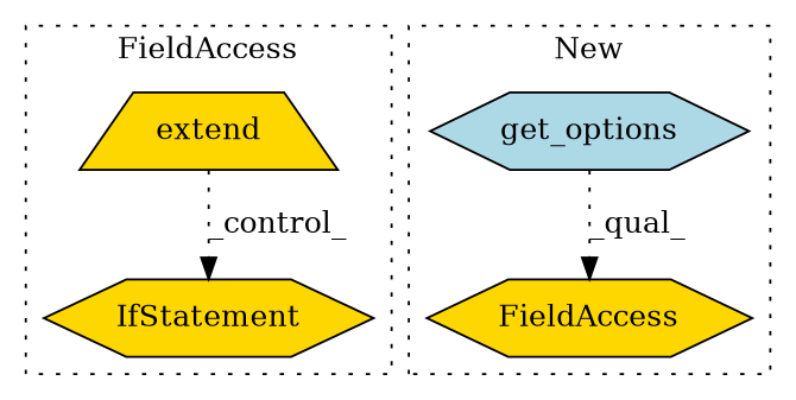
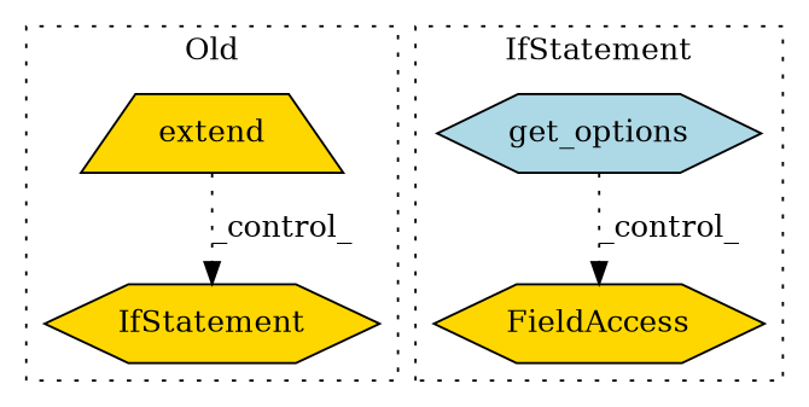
  digraph {
    node [a=32 fillcolor=gold shape=hexagon style=filled]
    edge [style=dotted]
    n1 [l="7,1" label=extend s="2105,2154" shape=trapezium]
    n2 [a=25 l="4,2" label=IfStatement s="2031,2077"]
    n3 [fillcolor=lightblue l=13 label=get_options s=1300]
    n4 [a=22 l=23 label=FieldAccess s=1295]
    subgraph cluster_1 {
-     label=FieldAccess
+     label=Old
      style=dotted
      n1
      n2
    }
    subgraph cluster_2 {
-     label=New
+     label=IfStatement
      style=dotted
      n3
      n4
    }
    n1 -> n2 [label=_control_]
-   n3 -> n4 [label=_qual_]
+   n3 -> n4 [label=_control_]
  }
